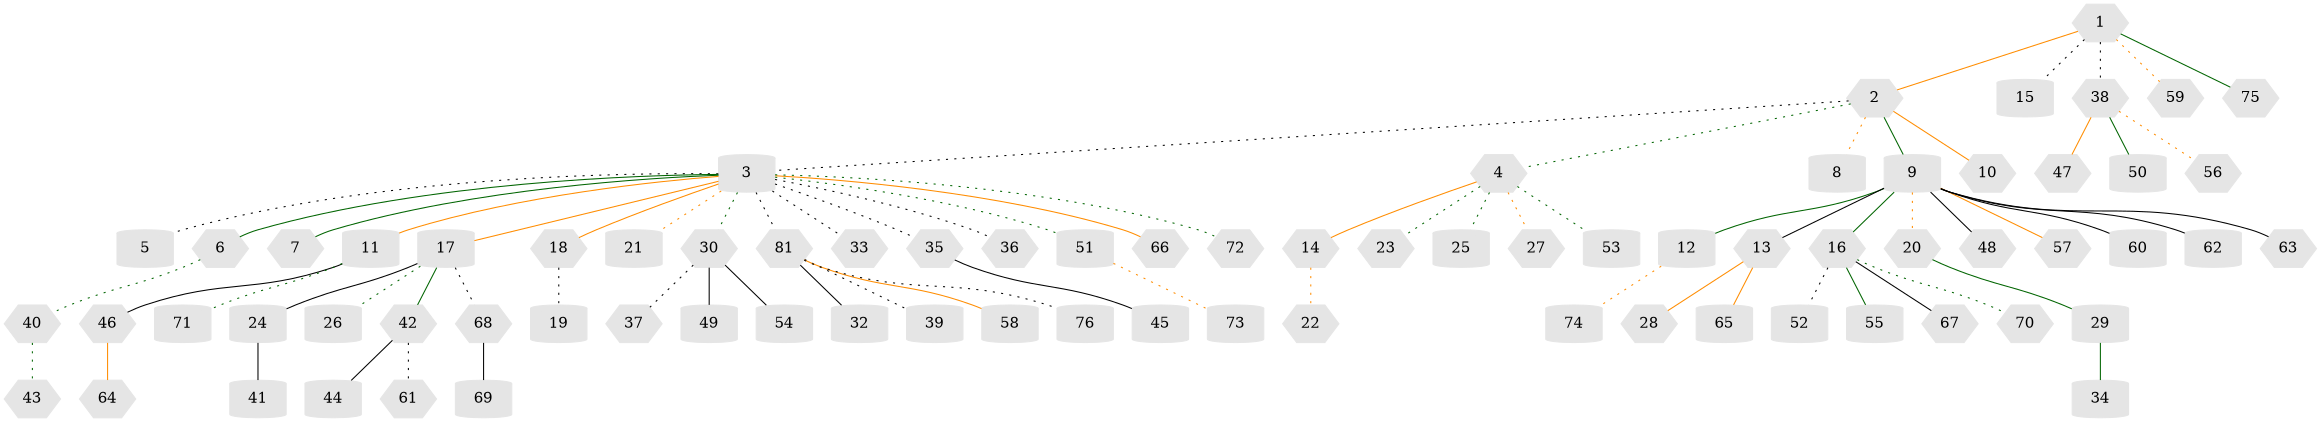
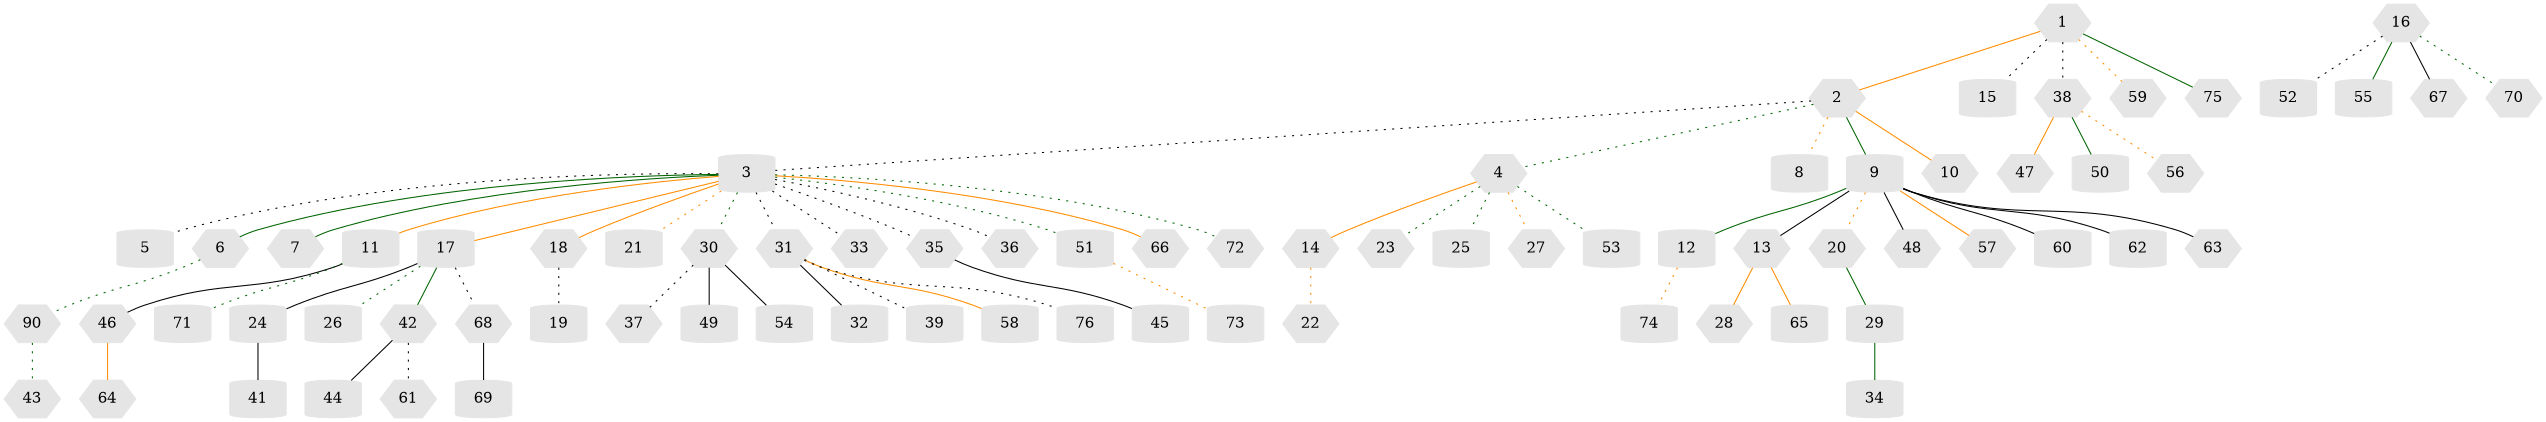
  graph {
    node [color=gray90 shape=hexagon style=filled]
    edge [color=black style=solid]
    1
    2
    15 [shape=cylinder]
    38
    59
    75
    3 [shape=cylinder]
    4
    8 [shape=cylinder]
    9 [shape=cylinder]
    10
    47
    50 [shape=cylinder]
    56
    5 [shape=cylinder]
    6
    7
    11 [shape=cylinder]
    17 [shape=cylinder]
    18
    21 [shape=cylinder]
    30
-   31 [label=81]
+   31
    33
    35
    36
    51 [shape=cylinder]
    66
    72
    14
    23
    25 [shape=cylinder]
    27
    53 [shape=cylinder]
    12 [shape=cylinder]
    13
    16
    20
    48
    57
    60 [shape=cylinder]
    62 [shape=cylinder]
    63
-   40
+   40 [label=90]
    46
    71 [shape=cylinder]
    24 [shape=cylinder]
    26 [shape=cylinder]
    42
    68
    19 [shape=cylinder]
    37
    49 [shape=cylinder]
    54 [shape=cylinder]
    32 [shape=cylinder]
    39 [shape=cylinder]
    58 [shape=cylinder]
    76 [shape=cylinder]
    45 [shape=cylinder]
    73 [shape=cylinder]
    22
    43
    74 [shape=cylinder]
    28
    65 [shape=cylinder]
    52 [shape=cylinder]
    55 [shape=cylinder]
    67
    70
    29 [shape=cylinder]
    64
    41 [shape=cylinder]
    44 [shape=cylinder]
    61
    69 [shape=cylinder]
    34 [shape=cylinder]
    1 -- 2 [color=darkorange]
    1 -- 15 [style=dotted]
    1 -- 38 [style=dotted]
    1 -- 59 [color=darkorange style=dotted]
    1 -- 75 [color=darkgreen]
    2 -- 3 [style=dotted]
    2 -- 4 [color=darkgreen style=dotted]
    2 -- 8 [color=darkorange style=dotted]
    2 -- 9 [color=darkgreen]
    2 -- 10 [color=darkorange]
    38 -- 47 [color=darkorange]
    38 -- 50 [color=darkgreen]
    38 -- 56 [color=darkorange style=dotted]
    3 -- 5 [style=dotted]
    3 -- 6 [color=darkgreen]
    3 -- 7 [color=darkgreen]
    3 -- 11 [color=darkorange]
    3 -- 17 [color=darkorange]
    3 -- 18 [color=darkorange]
    3 -- 21 [color=darkorange style=dotted]
    3 -- 30 [color=darkgreen style=dotted]
    3 -- 31 [style=dotted]
    3 -- 33 [style=dotted]
    3 -- 35 [style=dotted]
    3 -- 36 [style=dotted]
    3 -- 51 [color=darkgreen style=dotted]
    3 -- 66 [color=darkorange]
    3 -- 72 [color=darkgreen style=dotted]
    4 -- 14 [color=darkorange]
    4 -- 23 [color=darkgreen style=dotted]
    4 -- 25 [color=darkgreen style=dotted]
    4 -- 27 [color=darkorange style=dotted]
    4 -- 53 [color=darkgreen style=dotted]
    9 -- 12 [color=darkgreen]
    9 -- 13
-   9 -- 16 [color=darkgreen]
    9 -- 20 [color=darkorange style=dotted]
    9 -- 48
    9 -- 57 [color=darkorange]
    9 -- 60
    9 -- 62
    9 -- 63
    6 -- 40 [color=darkgreen style=dotted]
    11 -- 46
    11 -- 71 [color=darkgreen style=dotted]
    17 -- 24
    17 -- 26 [color=darkgreen style=dotted]
    17 -- 42 [color=darkgreen]
    17 -- 68 [style=dotted]
    18 -- 19 [style=dotted]
    30 -- 37 [style=dotted]
    30 -- 49
    30 -- 54
    31 -- 32
    31 -- 39 [style=dotted]
    31 -- 58 [color=darkorange]
    31 -- 76 [style=dotted]
    35 -- 45
    51 -- 73 [color=darkorange style=dotted]
    14 -- 22 [color=darkorange style=dotted]
    12 -- 74 [color=darkorange style=dotted]
    13 -- 28 [color=darkorange]
    13 -- 65 [color=darkorange]
    16 -- 52 [style=dotted]
    16 -- 55 [color=darkgreen]
    16 -- 67
    16 -- 70 [color=darkgreen style=dotted]
    20 -- 29 [color=darkgreen]
    40 -- 43 [color=darkgreen style=dotted]
    46 -- 64 [color=darkorange]
    24 -- 41
    42 -- 44
    42 -- 61 [style=dotted]
    68 -- 69
    29 -- 34 [color=darkgreen]
  }
